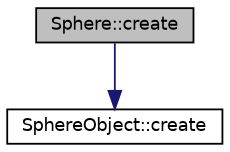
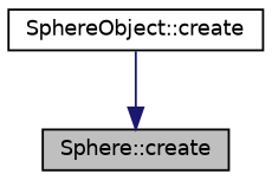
  digraph {
    rankdir=TB
    node [color=black fontname=Helvetica fontsize=10 shape=record style=filled]
    n1 [fillcolor=grey75 fontcolor=black height=0.2 label="Sphere::create" width=0.4]
    n2 [fillcolor=white height=0.2 label="SphereObject::create" width=0.4]
-   n1 -> n2 [color=midnightblue fontname=Helvetica fontsize=10 labelfontname=Helvetica labelfontsize=10 style=solid]
+   n2 -> n1 [color=midnightblue fontname=Helvetica fontsize=10 labelfontname=Helvetica labelfontsize=10 style=solid]
  }
